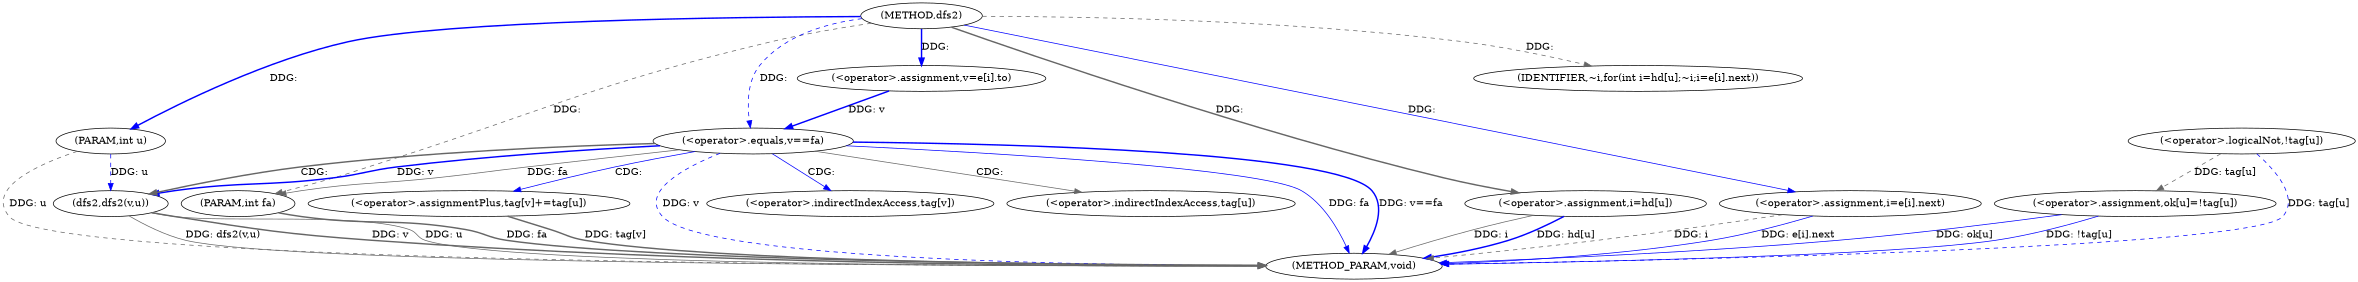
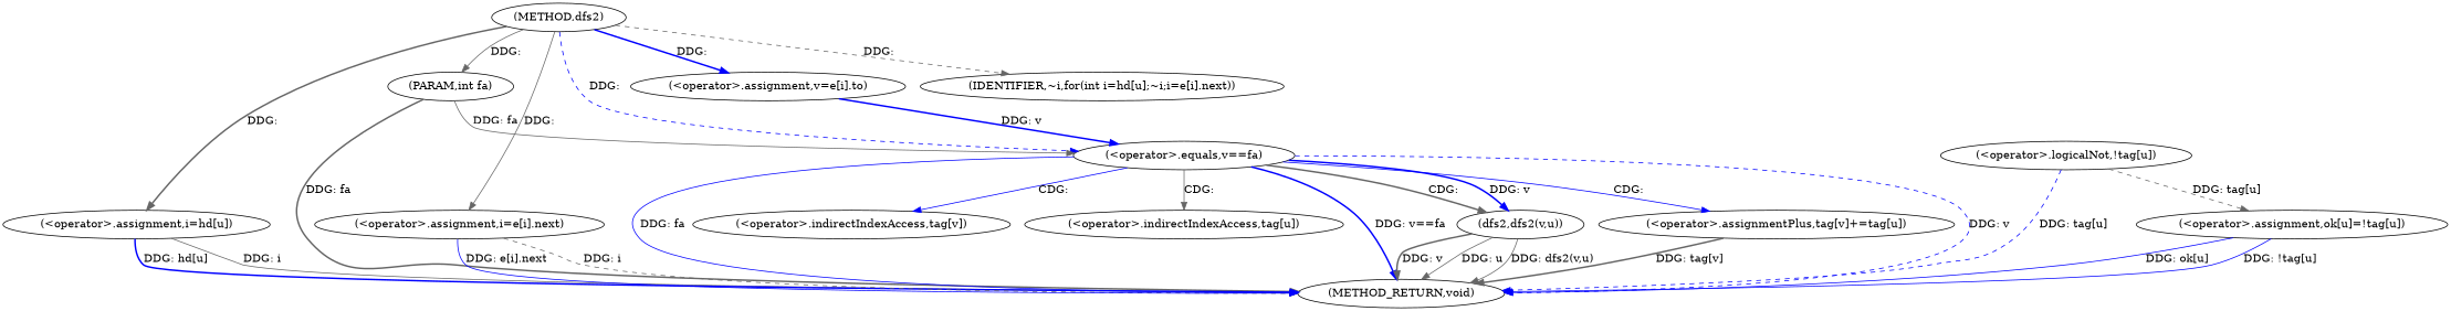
  digraph {
    fontname="DejaVu Serif"
    node [fontname="DejaVu Serif"]
    edge [color=blue fontname="DejaVu Serif" style=solid]
    n1 [label="(METHOD,dfs2)"]
-   n2 [label="(PARAM,int u)"]
    n3 [label="(PARAM,int fa)"]
    n4 [label="(<operator>.assignment,i=hd[u])"]
    n5 [label="(IDENTIFIER,~i,for(int i=hd[u];~i;i=e[i].next))"]
    n6 [label="(<operator>.assignment,i=e[i].next)"]
    n7 [label="(<operator>.assignment,v=e[i].to)"]
    n8 [label="(<operator>.equals,v==fa)"]
    n9 [label="(dfs2,dfs2(v,u))"]
-   n10 [label="(METHOD_PARAM,void)"]
+   n10 [label="(METHOD_RETURN,void)"]
    n11 [label="(<operator>.assignmentPlus,tag[v]+=tag[u])"]
    n12 [label="(<operator>.indirectIndexAccess,tag[v])"]
    n13 [label="(<operator>.indirectIndexAccess,tag[u])"]
    n14 [label="(<operator>.assignment,ok[u]=!tag[u])"]
    n15 [label="(<operator>.logicalNot,!tag[u])"]
-   n1 -> n2 [label="DDG: " style=bold]
-   n1 -> n3 [color=gray40 label="DDG: " style=dashed]
+   n1 -> n3 [color=gray40 label="DDG: "]
    n1 -> n4 [color=gray40 label="DDG: " style=bold]
    n1 -> n5 [color=gray40 label="DDG: " style=dashed]
-   n1 -> n6 [label="DDG: "]
+   n1 -> n6 [color=gray40 label="DDG: "]
    n1 -> n7 [label="DDG: " style=bold]
    n1 -> n8 [label="DDG: " style=dashed]
-   n2 -> n9 [label="DDG: u" style=dashed]
-   n2 -> n10 [color=gray40 label="DDG: u" style=dashed]
-   n8 -> n3 [color=gray40 label="DDG: fa"]
+   n3 -> n8 [color=gray40 label="DDG: fa"]
    n3 -> n10 [color=gray40 label="DDG: fa" style=bold]
    n4 -> n10 [color=gray40 label="DDG: i"]
    n4 -> n10 [label="DDG: hd[u]" style=bold]
    n6 -> n10 [color=gray40 label="DDG: i" style=dashed]
    n6 -> n10 [label="DDG: e[i].next"]
    n7 -> n8 [label="DDG: v" style=bold]
    n8 -> n9 [label="DDG: v" style=bold]
    n8 -> n9 [color=gray40 label="CDG: " style=bold]
    n8 -> n10 [label="DDG: v" style=dashed]
    n8 -> n10 [label="DDG: fa"]
    n8 -> n10 [label="DDG: v==fa" style=bold]
    n8 -> n11 [label="CDG: "]
    n8 -> n12 [label="CDG: "]
    n8 -> n13 [color=gray40 label="CDG: "]
    n9 -> n10 [color=gray40 label="DDG: v" style=bold]
    n9 -> n10 [color=gray40 label="DDG: u"]
    n9 -> n10 [color=gray40 label="DDG: dfs2(v,u)"]
    n11 -> n10 [color=gray40 label="DDG: tag[v]" style=bold]
    n14 -> n10 [label="DDG: ok[u]"]
    n14 -> n10 [label="DDG: !tag[u]"]
    n15 -> n10 [label="DDG: tag[u]" style=dashed]
    n15 -> n14 [color=gray40 label="DDG: tag[u]" style=dashed]
  }
